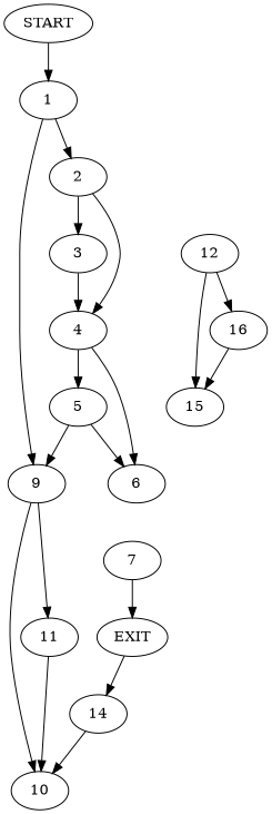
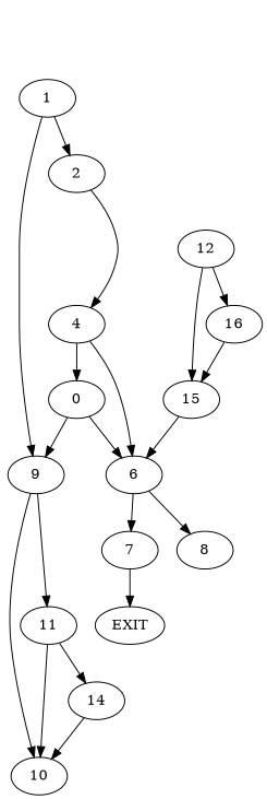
  digraph {
-   n1 [label=START]
    1
    2
    9
    n5 [label=EXIT]
-   3
    4
-   5
+   5 [label=0]
    6
    7
+   8
    10
    11
    14
    12
    15
    16
-   n1 -> 1
    1 -> 2
    1 -> 9
-   2 -> 3
    2 -> 4
    9 -> 10
    9 -> 11
-   3 -> 4
    4 -> 5
    4 -> 6
    5 -> 9
    5 -> 6
+   6 -> 7
+   6 -> 8
    7 -> n5
    11 -> 10
-   n5 -> 14
+   11 -> 14
    14 -> 10
    12 -> 15
    12 -> 16
+   15 -> 6
    16 -> 15
  }
